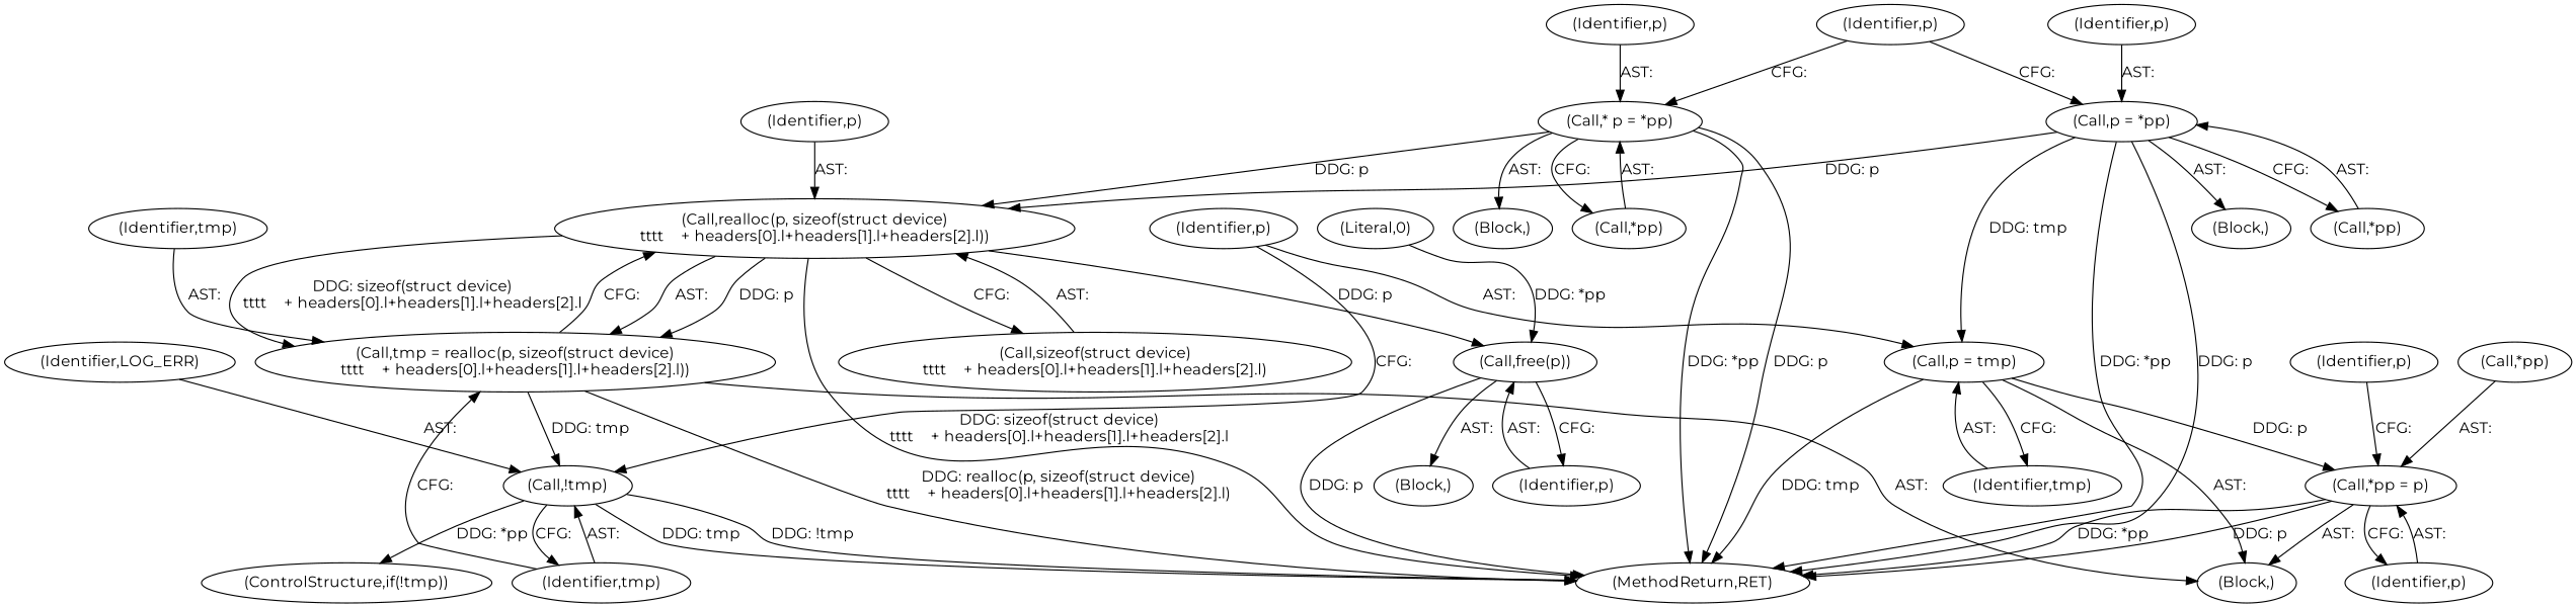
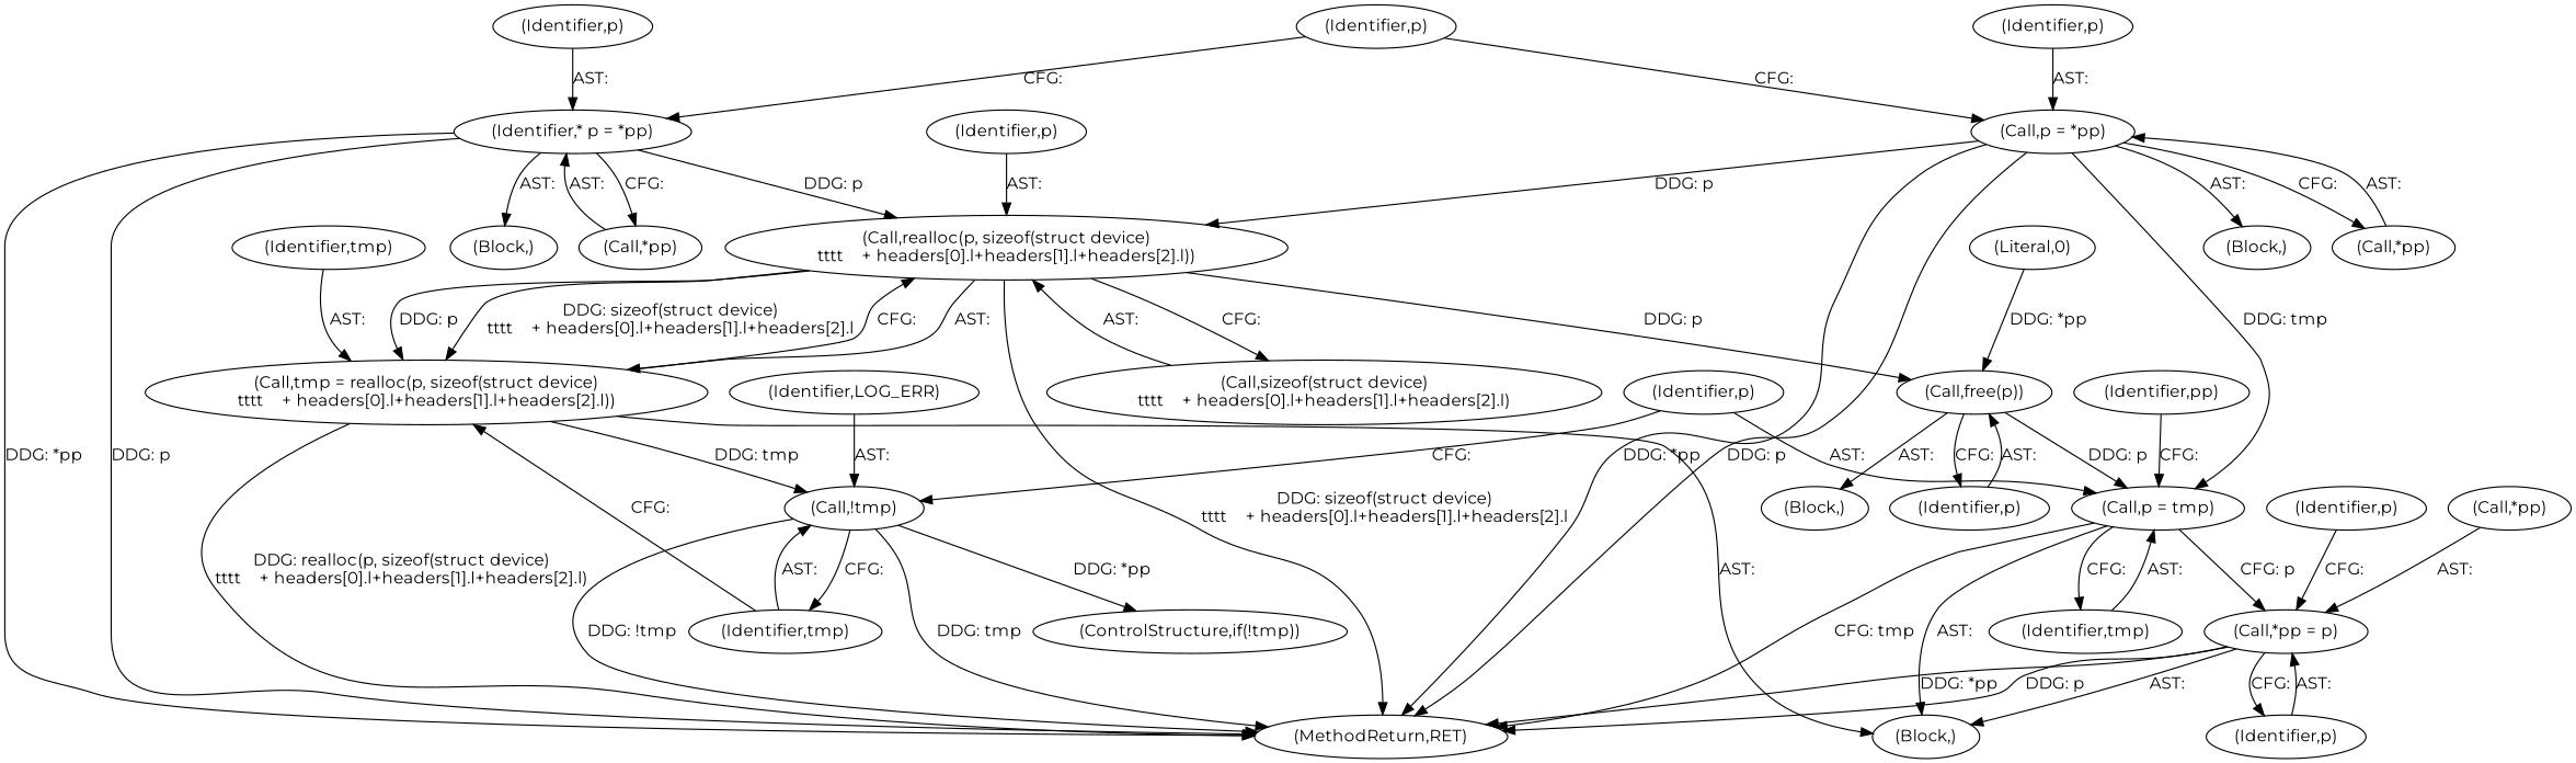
  digraph {
    fontname=Montserrat
    node [fontname=Montserrat]
    edge [fontname=Montserrat]
    n1 [label="(Call,realloc(p, sizeof(struct device)\n\t\t\t\t    + headers[0].l+headers[1].l+headers[2].l))"]
    n2 [label="(Call,tmp = realloc(p, sizeof(struct device)\n\t\t\t\t    + headers[0].l+headers[1].l+headers[2].l))"]
    n3 [label="(Call,free(p))"]
    n4 [label="(MethodReturn,RET)"]
    n5 [label="(Call,sizeof(struct device)\n\t\t\t\t    + headers[0].l+headers[1].l+headers[2].l)"]
    n6 [label="(Call,!tmp)"]
    n7 [label="(Block,)"]
    n8 [label="(Block,)"]
    n9 [label="(Identifier,p)"]
-   n10 [label="(Call,* p = *pp)"]
+   n10 [label="(Identifier,* p = *pp)"]
    n11 [label="(Block,)"]
    n12 [label="(Call,*pp)"]
    n13 [label="(Call,p = *pp)"]
    n14 [label="(Block,)"]
    n15 [label="(Call,*pp)"]
    n16 [label="(Call,p = tmp)"]
    n17 [label="(Identifier,tmp)"]
    n18 [label="(ControlStructure,if(!tmp))"]
    n19 [label="(Call,*pp = p)"]
    n20 [label="(Identifier,tmp)"]
    n21 [label="(Identifier,p)"]
    n22 [label="(Identifier,p)"]
    n23 [label="(Literal,0)"]
    n24 [label="(Identifier,p)"]
    n25 [label="(Call,*pp)"]
    n26 [label="(Identifier,p)"]
    n27 [label="(Identifier,p)"]
    n28 [label="(Identifier,tmp)"]
+   n29 [label="(Identifier,pp)"]
    n30 [label="(Identifier,p)"]
    n31 [label="(Identifier,LOG_ERR)"]
    n32 [label="(Identifier,p)"]
    n1 -> n2 [label="AST: "]
    n1 -> n2 [label="DDG: p"]
    n1 -> n2 [label="DDG: sizeof(struct device)\n\t\t\t\t    + headers[0].l+headers[1].l+headers[2].l"]
    n1 -> n3 [label="DDG: p"]
    n1 -> n4 [label="DDG: sizeof(struct device)\n\t\t\t\t    + headers[0].l+headers[1].l+headers[2].l"]
    n1 -> n5 [label="CFG: "]
    n2 -> n1 [label="CFG: "]
    n2 -> n4 [label="DDG: realloc(p, sizeof(struct device)\n\t\t\t\t    + headers[0].l+headers[1].l+headers[2].l)"]
    n2 -> n6 [label="DDG: tmp"]
    n2 -> n7 [label="AST: "]
-   n3 -> n4 [label="DDG: p"]
+   n3 -> n16 [label="DDG: p"]
    n3 -> n8 [label="AST: "]
    n3 -> n9 [label="CFG: "]
    n5 -> n1 [label="AST: "]
    n6 -> n4 [label="DDG: !tmp"]
    n6 -> n4 [label="DDG: tmp"]
    n6 -> n17 [label="CFG: "]
    n6 -> n18 [label="DDG: *pp"]
    n9 -> n3 [label="AST: "]
    n10 -> n1 [label="DDG: p"]
    n10 -> n4 [label="DDG: *pp"]
    n10 -> n4 [label="DDG: p"]
    n10 -> n11 [label="AST: "]
    n10 -> n12 [label="CFG: "]
    n12 -> n10 [label="AST: "]
    n13 -> n1 [label="DDG: p"]
    n13 -> n4 [label="DDG: *pp"]
    n13 -> n4 [label="DDG: p"]
    n13 -> n14 [label="AST: "]
    n13 -> n15 [label="CFG: "]
    n13 -> n16 [label="DDG: tmp"]
    n15 -> n13 [label="AST: "]
-   n16 -> n4 [label="DDG: tmp"]
+   n16 -> n4 [label="CFG: tmp"]
    n16 -> n7 [label="AST: "]
-   n16 -> n19 [label="DDG: p"]
+   n16 -> n19 [label="CFG: p"]
    n16 -> n20 [label="CFG: "]
    n17 -> n2 [label="CFG: "]
    n17 -> n6 [label="AST: "]
    n19 -> n4 [label="DDG: *pp"]
    n19 -> n4 [label="DDG: p"]
    n19 -> n7 [label="AST: "]
    n19 -> n21 [label="CFG: "]
    n20 -> n16 [label="AST: "]
    n21 -> n19 [label="AST: "]
    n22 -> n19 [label="CFG: "]
    n23 -> n3 [label="DDG: *pp"]
    n24 -> n10 [label="AST: "]
    n25 -> n19 [label="AST: "]
    n26 -> n1 [label="AST: "]
    n27 -> n6 [label="CFG: "]
    n27 -> n16 [label="AST: "]
    n28 -> n2 [label="AST: "]
+   n29 -> n16 [label="CFG: "]
    n30 -> n13 [label="AST: "]
    n31 -> n6 [label="AST: "]
    n32 -> n10 [label="CFG: "]
    n32 -> n13 [label="CFG: "]
  }
